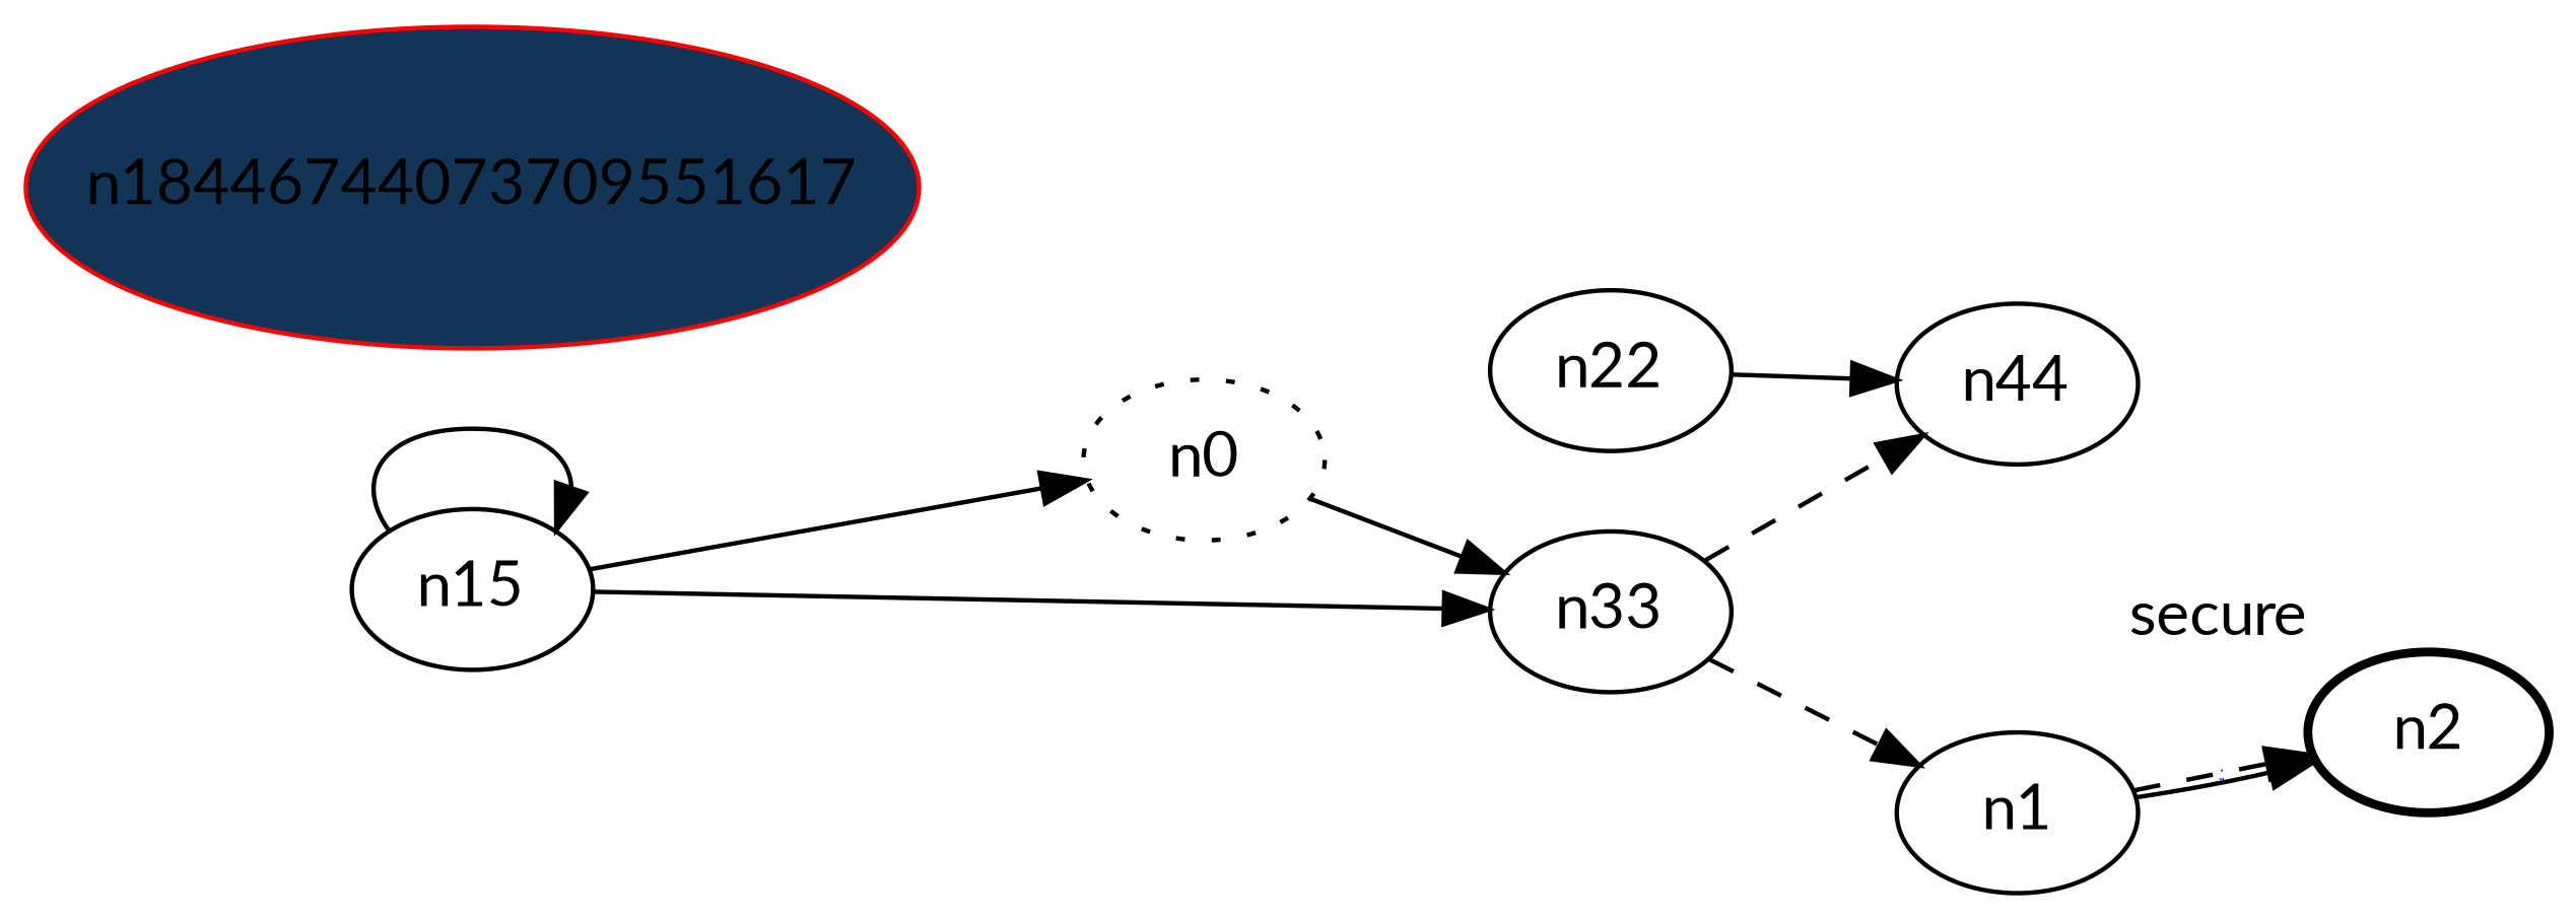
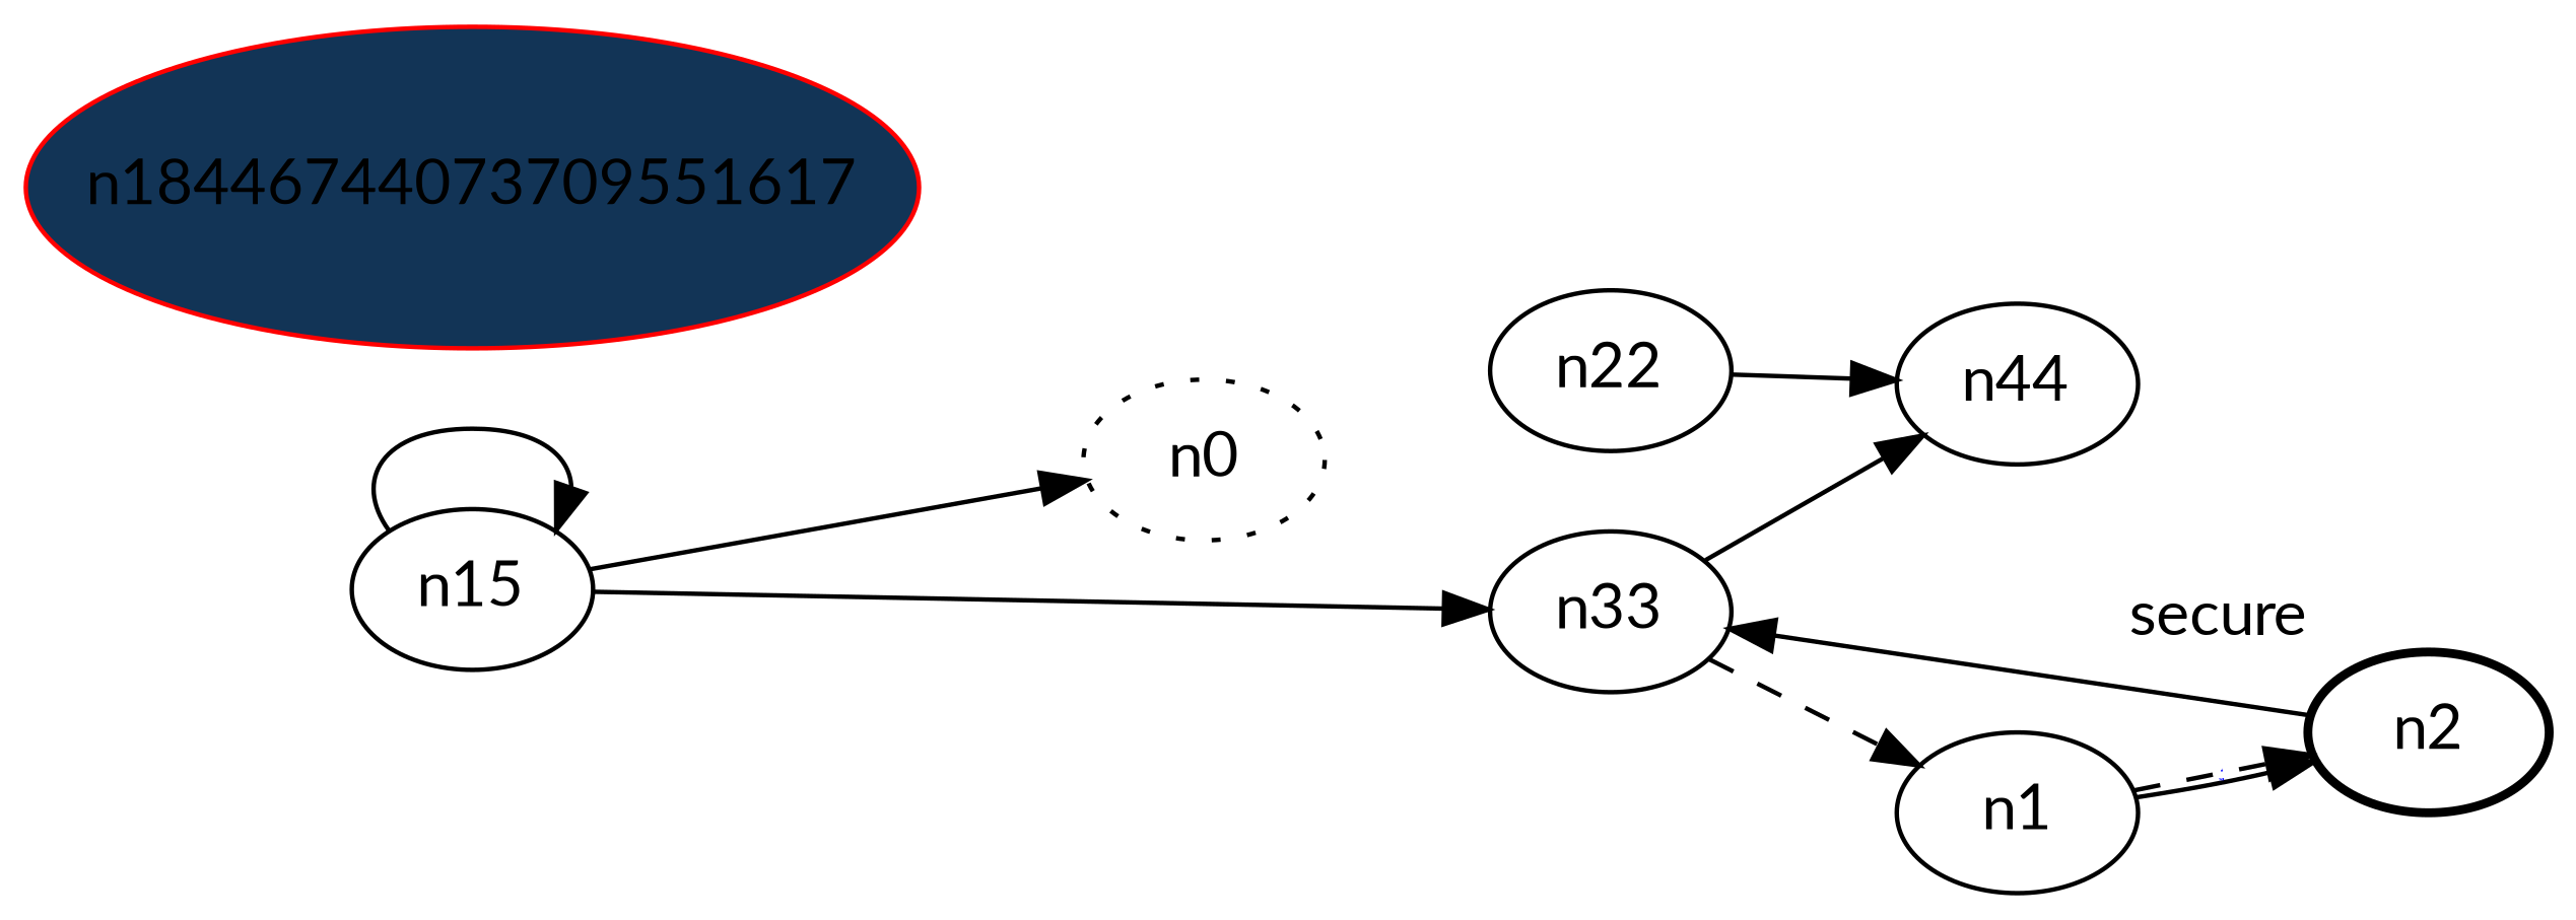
  digraph {
    fontcolor=blue
    fontname=Lato
    rankdir=LR
    node [fontname=Lato]
    edge [fontname=Lato]
    n0 [fillcolor="#123456" style=dotted]
    n2 [style=bold xlabel=secure]
    n1
    n18446744073709551617 [color=red fillcolor="#123456" height=1 style=filled width=1]
    n33
    n44
    n11 [label=n15]
    n22
-   n0 -> n33
+   n2 -> n33
    n1 -> n2 [style=dashed]
    n1 -> n2 [fontcolor=blue fontsize=0 label="d\n\l\G"]
    n33 -> n1 [style=dashed]
-   n33 -> n44 [style=dashed]
+   n33 -> n44
    n11 -> n0
    n11 -> n33
    n11 -> n11
    n22 -> n44
  }
